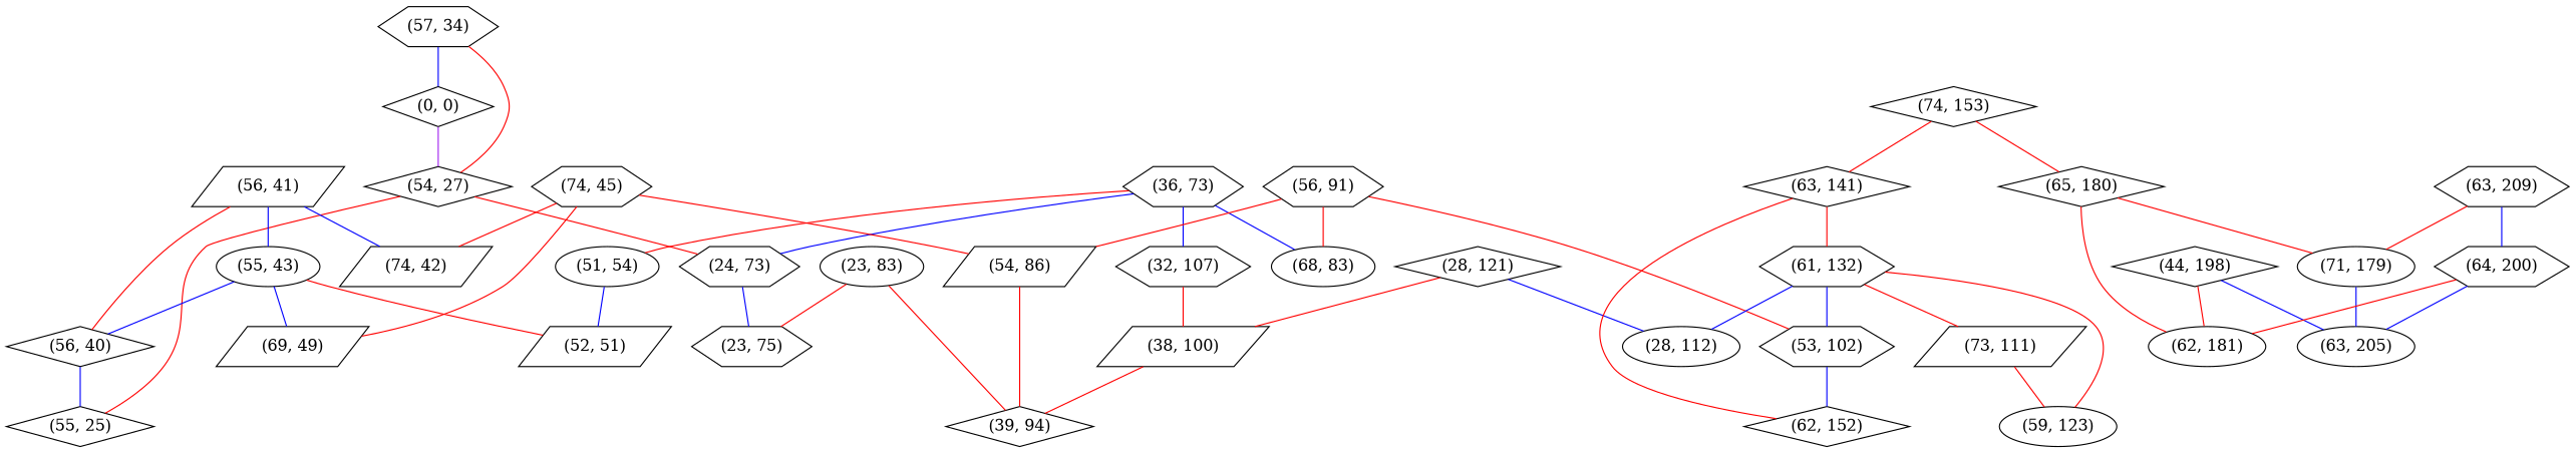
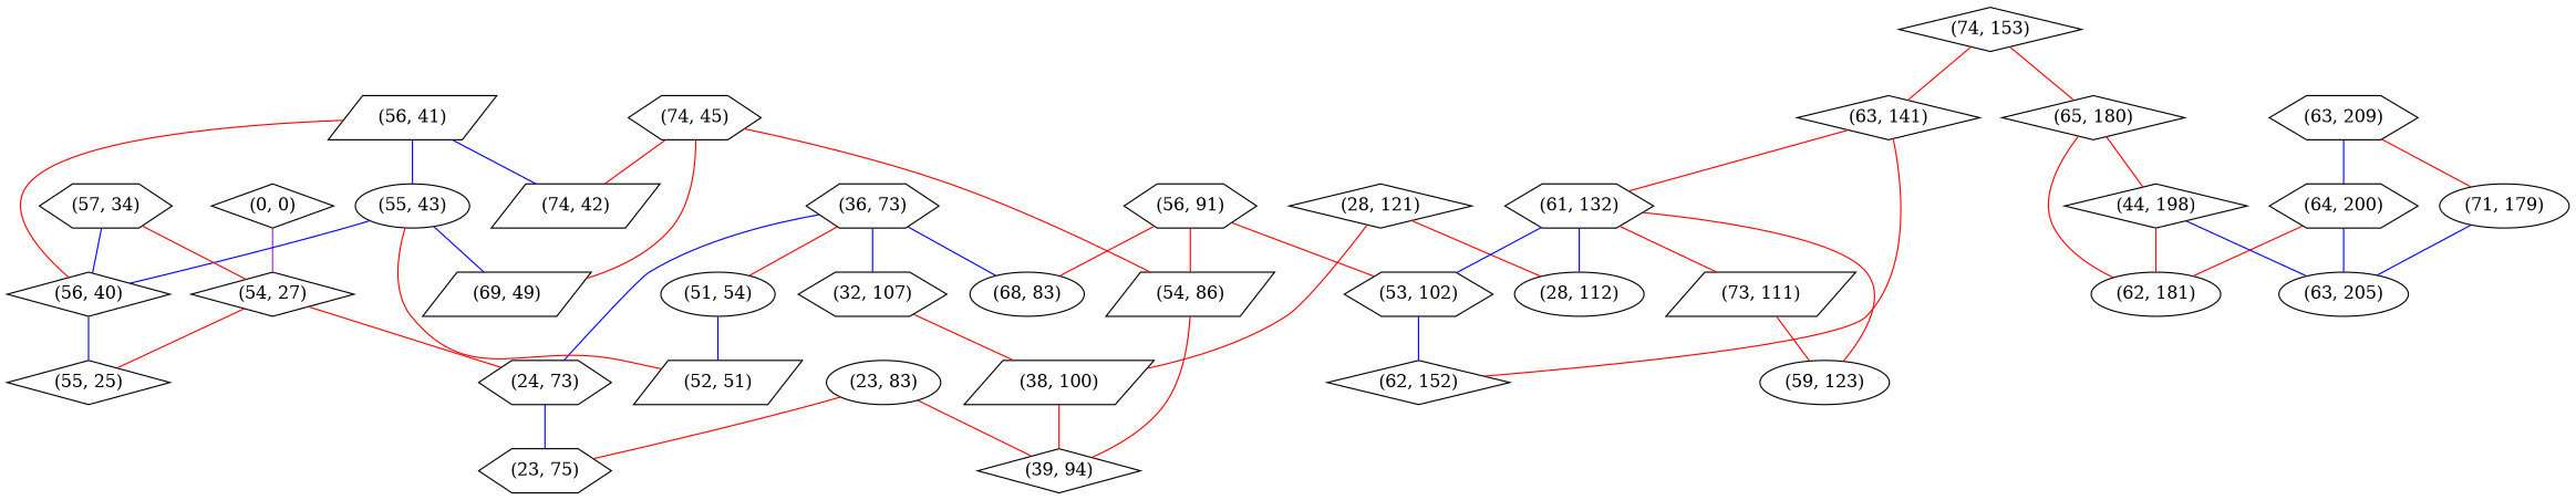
  graph {
    node [shape=hexagon]
    edge [color=red weight=1]
    "(36, 73)"
    "(51, 54)" [shape=ellipse]
    "(68, 83)" [shape=ellipse]
    "(32, 107)"
    "(24, 73)"
    "(52, 51)" [shape=parallelogram]
    "(38, 100)" [shape=parallelogram]
    "(23, 75)"
    "(56, 91)"
    "(54, 86)" [shape=parallelogram]
    "(53, 102)"
    "(39, 94)" [shape=diamond]
    "(62, 152)" [shape=diamond]
    n14 [label="(62, 181)" shape=ellipse]
    "(44, 198)" [shape=diamond]
    "(63, 205)" [shape=ellipse]
    "(0, 0)" [shape=diamond]
    "(54, 27)" [shape=diamond]
    "(55, 25)" [shape=diamond]
    "(56, 41)" [shape=parallelogram]
    "(55, 43)" [shape=ellipse]
    "(74, 42)" [shape=parallelogram]
    "(56, 40)" [shape=diamond]
    "(69, 49)" [shape=parallelogram]
    "(28, 121)" [shape=diamond]
    "(28, 112)" [shape=ellipse]
    "(23, 83)" [shape=ellipse]
    "(74, 45)"
    n29 [label="(63, 141)" shape=diamond]
    "(74, 153)" [shape=diamond]
    "(65, 180)" [shape=diamond]
    "(61, 132)"
    "(71, 179)" [shape=ellipse]
    "(63, 209)"
    "(64, 200)"
    "(73, 111)" [shape=parallelogram]
    "(59, 123)" [shape=ellipse]
    "(57, 34)"
    "(36, 73)" -- "(51, 54)"
    "(36, 73)" -- "(68, 83)" [color=blue weight=3]
    "(36, 73)" -- "(32, 107)" [color=blue weight=3]
    "(36, 73)" -- "(24, 73)" [color=blue weight=3]
    "(51, 54)" -- "(52, 51)" [color=blue weight=3]
    "(32, 107)" -- "(38, 100)"
    "(24, 73)" -- "(23, 75)" [color=blue weight=3]
    "(38, 100)" -- "(39, 94)"
    "(56, 91)" -- "(68, 83)"
    "(56, 91)" -- "(54, 86)"
    "(56, 91)" -- "(53, 102)"
    "(54, 86)" -- "(39, 94)"
    "(53, 102)" -- "(62, 152)" [color=blue weight=3]
    "(44, 198)" -- n14
    "(44, 198)" -- "(63, 205)" [color=blue weight=3]
    "(0, 0)" -- "(54, 27)" [color=purple weight=4]
    "(54, 27)" -- "(24, 73)"
    "(54, 27)" -- "(55, 25)"
    "(56, 41)" -- "(55, 43)" [color=blue weight=3]
    "(56, 41)" -- "(74, 42)" [color=blue weight=3]
    "(56, 41)" -- "(56, 40)"
    "(55, 43)" -- "(52, 51)"
    "(55, 43)" -- "(56, 40)" [color=blue weight=3]
    "(55, 43)" -- "(69, 49)" [color=blue weight=3]
    "(56, 40)" -- "(55, 25)" [color=blue weight=3]
    "(28, 121)" -- "(38, 100)"
-   "(28, 121)" -- "(28, 112)" [color=blue]
+   "(28, 121)" -- "(28, 112)"
    "(23, 83)" -- "(23, 75)"
    "(23, 83)" -- "(39, 94)"
    "(74, 45)" -- "(54, 86)"
    "(74, 45)" -- "(74, 42)"
    "(74, 45)" -- "(69, 49)"
    n29 -- "(62, 152)"
    n29 -- "(61, 132)"
    "(74, 153)" -- n29
    "(74, 153)" -- "(65, 180)"
    "(65, 180)" -- n14
-   "(65, 180)" -- "(71, 179)"
+   "(65, 180)" -- "(44, 198)"
    "(61, 132)" -- "(53, 102)" [color=blue weight=3]
    "(61, 132)" -- "(28, 112)" [color=blue weight=3]
    "(61, 132)" -- "(73, 111)"
    "(61, 132)" -- "(59, 123)"
    "(71, 179)" -- "(63, 205)" [color=blue weight=3]
    "(63, 209)" -- "(71, 179)"
    "(63, 209)" -- "(64, 200)" [color=blue weight=3]
    "(64, 200)" -- n14
    "(64, 200)" -- "(63, 205)" [color=blue weight=3]
    "(73, 111)" -- "(59, 123)"
    "(57, 34)" -- "(54, 27)"
-   "(57, 34)" -- "(0, 0)" [color=blue weight=3]
+   "(57, 34)" -- "(56, 40)" [color=blue weight=3]
  }
